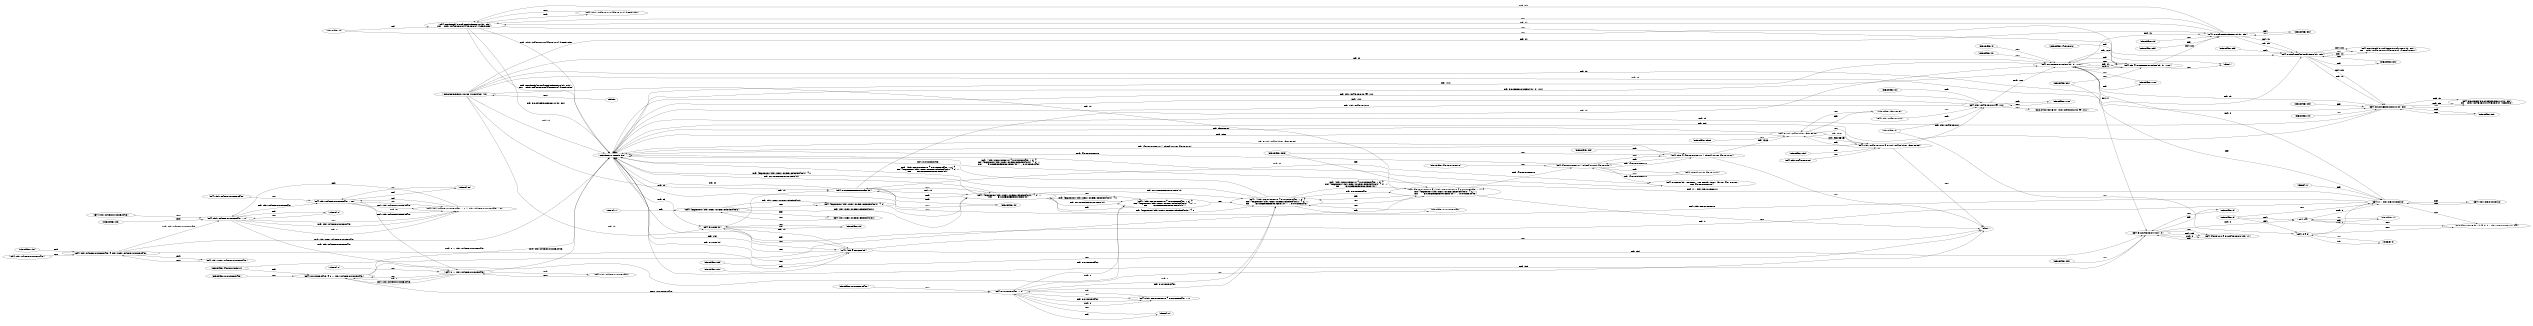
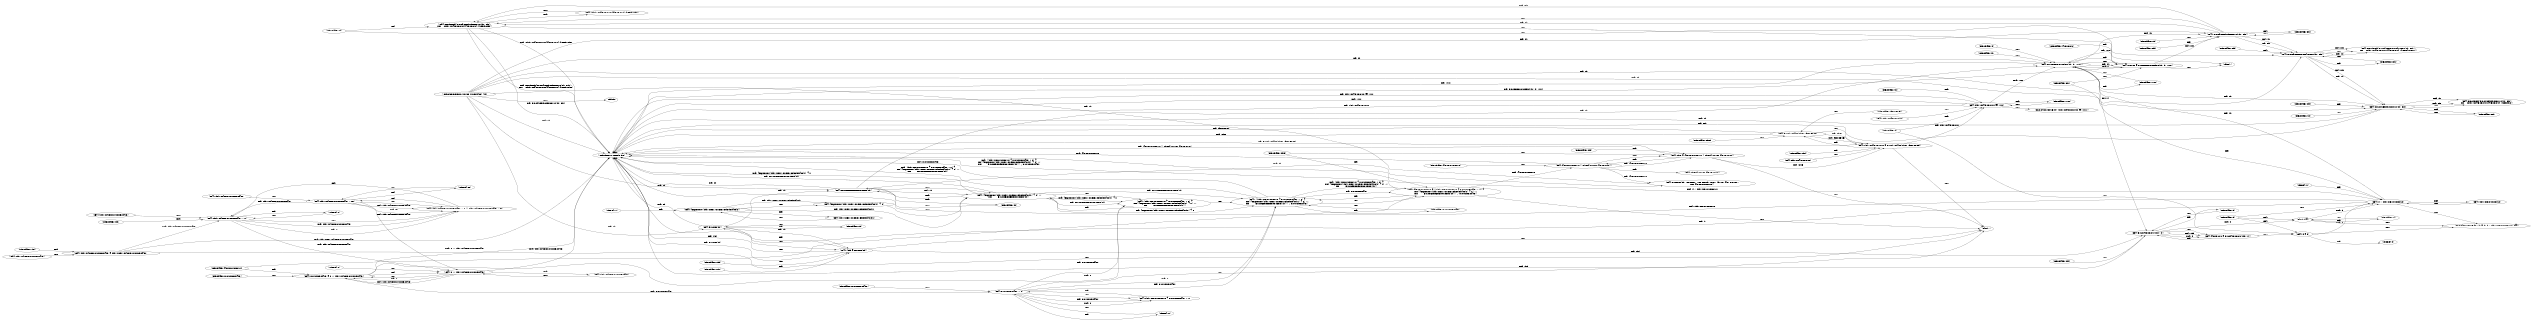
  digraph {
    fontname="DejaVu Sans Mono"
    rankdir=LR
    node [fontname="DejaVu Sans Mono"]
    edge [fontname="DejaVu Sans Mono"]
    n1 [label="(Call,atomic_add(ext4_free_inodes_count(sb, gdp),\n\t\t\t   &sbi->s_flex_groups[flex_group].free_inodes))"]
    n2 [label="(Block,)"]
    n3 [label="(Call,&sbi->s_flex_groups[flex_group].free_inodes)"]
    n4 [label="(MethodReturn,static int)"]
    n5 [label="(Call,ext4_free_inodes_count(sb, gdp))"]
-   n6 [label="(Call,ext4_free_blocks_clusters(sb, gdp))"]
+   n6 [label="(Call,ext4_free_group_clusters(sb, gdp))"]
    n7 [label="(Identifier,gdp)"]
    n8 [label="(Call,ext4_used_dirs_count(sb, gdp))"]
    n9 [label="(Call,atomic_add(ext4_free_group_clusters(sb, gdp),\n\t\t\t   &sbi->s_flex_groups[flex_group].free_clusters))"]
    n10 [label="(Identifier,gdp)"]
    n11 [label="(Call,ext4_get_group_desc(sb, i, NULL))"]
    n12 [label="(Call,ext4_flex_group(sbi, i))"]
-   n13 [label="(Call,gdp = ext4_get_group_desc(sb, i, NULL))"]
+   n13 [label="(Call,struct = ext4_get_group_desc(sb, i, NULL))"]
    n14 [label="(Identifier,NULL)"]
-   n15 [label="(Call,i++)"]
+   n15 [label="(Block,i++)"]
    n16 [label="(Call,flex_group = ext4_flex_group(sbi, i))"]
    n17 [label="(Identifier,i)"]
-   n18 [label="(Call,EXT4_DESC_PER_BLOCK_GFP(sb))"]
+   n18 [label="(Call,EXT4_DESC_PER_BLOCK_BITS(sb))"]
    n19 [label="(Call,(le16_to_cpu(sbi->s_es->s_reserved_gdt_blocks) + 1) <<\n\t\t\t      EXT4_DESC_PER_BLOCK_BITS(sb))"]
    n20 [label="(Call,ext4_msg(sb, KERN_ERR, \"not enough memory for %u flex groups\",\n\t\t\t flex_group_count))"]
    n21 [label="(Identifier,sb)"]
    n22 [label="(Call,((sbi->s_groups_count + groups_per_flex - 1) +\n\t\t\t((le16_to_cpu(sbi->s_es->s_reserved_gdt_blocks) + 1) <<\n\t\t\t      EXT4_DESC_PER_BLOCK_BITS(sb))) / groups_per_flex)"]
    n23 [label="(Call,(sbi->s_groups_count + groups_per_flex - 1) +\n\t\t\t((le16_to_cpu(sbi->s_es->s_reserved_gdt_blocks) + 1) <<\n\t\t\t      EXT4_DESC_PER_BLOCK_BITS(sb)))"]
    n24 [label="(Call,EXT4_SB(sb))"]
    n25 [label="(Call,*sbi = EXT4_SB(sb))"]
    n26 [label="(Identifier,sb)"]
    n27 [label="(Block,)"]
    n28 [label="(MethodParameterIn,struct super_block *sb)"]
    1000101
    n30 [label="(Call,atomic_add(ext4_used_dirs_count(sb, gdp),\n\t\t\t   &sbi->s_flex_groups[flex_group].used_dirs))"]
    n31 [label="(Identifier,gdp)"]
    n32 [label="(Call,i < sbi->s_groups_count)"]
    n33 [label="(Call,sbi->s_groups_count)"]
    n34 [label="(ControlStructure,for (i = 0; i < sbi->s_groups_count; i++))"]
    n35 [label="(Identifier,i)"]
    n36 [label="(Call,i = 0)"]
    n37 [label="(Literal,0)"]
    n38 [label="(Call,sbi->s_flex_groups == NULL)"]
    n39 [label="(ControlStructure,if (sbi->s_flex_groups == NULL))"]
    n40 [label="(Identifier,NULL)"]
    n41 [label="(Call,sbi->s_flex_groups = ext4_kvzalloc(size, GFP_KERNEL))"]
    n42 [label="(Call,ext4_kvzalloc(size, GFP_KERNEL))"]
    n43 [label="(Identifier,GFP_KERNEL)"]
    n44 [label="(Call,size = flex_group_count * sizeof(struct flex_groups))"]
    n45 [label="(Call,flex_group_count * sizeof(struct flex_groups))"]
    n46 [label="(Call,sizeof(struct flex_groups))"]
    n47 [label="(Call,flex_group_count = ((sbi->s_groups_count + groups_per_flex - 1) +\n\t\t\t((le16_to_cpu(sbi->s_es->s_reserved_gdt_blocks) + 1) <<\n\t\t\t      EXT4_DESC_PER_BLOCK_BITS(sb))) / groups_per_flex)"]
    n48 [label="(Identifier,groups_per_flex)"]
    n49 [label="(Call,groups_per_flex - 1)"]
    n50 [label="(Call,sbi->s_groups_count + groups_per_flex - 1)"]
    n51 [label="(Literal,1)"]
    n52 [label="(Call,groups_per_flex = 1 << sbi->s_log_groups_per_flex)"]
    n53 [label="(Call,1 << sbi->s_log_groups_per_flex)"]
    n54 [label="(Call,sbi->s_log_groups_per_flex)"]
    n55 [label="(Call,sbi->s_log_groups_per_flex < 1)"]
    n56 [label="(Call,sbi->s_log_groups_per_flex > 31)"]
    n57 [label="(Call,sbi->s_log_groups_per_flex < 1 || sbi->s_log_groups_per_flex > 31)"]
    n58 [label="(Literal,1)"]
    n59 [label="(Literal,31)"]
    n60 [label="(Call,sbi->s_log_groups_per_flex = sbi->s_es->s_log_groups_per_flex)"]
-   n61 [label="(Call,sbi->s_es->s_log_groups_per_flex)"]
    n62 [label="(Call,le16_to_cpu(sbi->s_es->s_reserved_gdt_blocks))"]
    n63 [label="(Call,sbi->s_es->s_reserved_gdt_blocks)"]
    n64 [label="(Call,le16_to_cpu(sbi->s_es->s_reserved_gdt_blocks) + 1)"]
    n65 [label="(Identifier,i)"]
    n66 [label="(Identifier,i)"]
    n67 [label="(Identifier,gdp)"]
    n68 [label="(Identifier,i)"]
    n69 [label="(Identifier,sbi)"]
    n70 [label="(Identifier,sbi)"]
    n71 [label="(Call,sbi->s_flex_groups)"]
    n72 [label="(Identifier,groups_per_flex)"]
    n73 [label="(Identifier,flex_group_count)"]
    n74 [label="(Identifier,groups_per_flex)"]
    n75 [label="(Identifier,sbi)"]
    n76 [label="(Identifier,sbi)"]
    n77 [label="(Literal,1)"]
    n78 [label="(Identifier,size)"]
    n79 [label="(Identifier,sb)"]
    n80 [label="(Identifier,sbi)"]
    n81 [label="(Identifier,sbi)"]
    n82 [label="(Identifier,sb)"]
    n83 [label="(Identifier,sb)"]
    n84 [label="(Call,sbi->s_log_groups_per_flex)"]
    n85 [label="(Identifier,flex_group)"]
    n86 [label="(Call,sbi->s_log_groups_per_flex)"]
    n87 [label="(Call,sbi->s_log_groups_per_flex)"]
    n88 [label="(Identifier,gdp)"]
    n89 [label="(Identifier,sbi)"]
    n90 [label="(Identifier,flex_group_count)"]
    n91 [label="(Identifier,sbi)"]
    n92 [label="(Literal,1)"]
    n93 [label="(Identifier,sb)"]
    n94 [label="(Call,sbi->s_flex_groups)"]
    n95 [label="(Identifier,sbi)"]
    n96 [label="(Literal,1)"]
    n97 [label="(Identifier,sb)"]
    n98 [label="(Identifier,size)"]
    n1 -> n2 [label="AST: "]
    n1 -> n3 [label="CFG: "]
    n1 -> n4 [label="DDG: &sbi->s_flex_groups[flex_group].free_inodes"]
    n1 -> n4 [label="DDG: atomic_add(ext4_free_inodes_count(sb, gdp),\n\t\t\t   &sbi->s_flex_groups[flex_group].free_inodes)"]
    n1 -> n4 [label="DDG: ext4_free_inodes_count(sb, gdp)"]
    n3 -> n1 [label="AST: "]
    n5 -> n1 [label="AST: "]
    n5 -> n1 [label="DDG: sb"]
    n5 -> n1 [label="DDG: gdp"]
    n5 -> n6 [label="DDG: sb"]
    n5 -> n6 [label="DDG: gdp"]
    n5 -> n7 [label="CFG: "]
    n6 -> n8 [label="DDG: sb"]
    n6 -> n8 [label="DDG: gdp"]
    n6 -> n9 [label="AST: "]
    n6 -> n9 [label="DDG: sb"]
    n6 -> n9 [label="DDG: gdp"]
    n6 -> n10 [label="CFG: "]
    n7 -> n5 [label="AST: "]
    n8 -> n4 [label="DDG: sb"]
    n8 -> n4 [label="DDG: gdp"]
    n8 -> n11 [label="DDG: sb"]
    n8 -> n30 [label="AST: "]
    n8 -> n30 [label="DDG: sb"]
    n8 -> n30 [label="DDG: gdp"]
    n8 -> n31 [label="CFG: "]
    n10 -> n6 [label="AST: "]
    n11 -> n4 [label="DDG: NULL"]
    n11 -> n5 [label="DDG: sb"]
    n11 -> n12 [label="EXT: i"]
    n11 -> n13 [label="AST: "]
    n11 -> n13 [label="DDG: sb"]
    n11 -> n13 [label="DDG: i"]
    n11 -> n13 [label="DDG: NULL"]
    n11 -> n14 [label="CFG: "]
    n12 -> n4 [label="DDG: sbi"]
    n12 -> n15 [label="DDG: i"]
    n12 -> n16 [label="AST: "]
    n12 -> n16 [label="DDG: sbi"]
    n12 -> n16 [label="DDG: i"]
    n12 -> n17 [label="CFG: "]
    n13 -> n2 [label="AST: "]
    n13 -> n4 [label="DDG: ext4_get_group_desc(sb, i, NULL)"]
    n13 -> n5 [label="DDG: gdp"]
    n13 -> n11 [label="CFG: "]
    n14 -> n11 [label="AST: "]
    n15 -> n32 [label="DDG: i"]
    n15 -> n34 [label="AST: "]
    n15 -> n35 [label="CFG: "]
    n16 -> n12 [label="CFG: "]
    n17 -> n12 [label="AST: "]
    n18 -> n4 [label="DDG: sb"]
    n18 -> n11 [label="DDG: sb"]
    n18 -> n19 [label="AST: "]
    n18 -> n19 [label="DDG: sb"]
    n18 -> n20 [label="DDG: sb"]
    n18 -> n21 [label="CFG: "]
    n19 -> n4 [label="DDG: le16_to_cpu(sbi->s_es->s_reserved_gdt_blocks) + 1"]
    n19 -> n4 [label="DDG: EXT4_DESC_PER_BLOCK_BITS(sb)"]
    n19 -> n18 [label="CFG: "]
    n19 -> n22 [label="DDG: le16_to_cpu(sbi->s_es->s_reserved_gdt_blocks) + 1"]
    n19 -> n22 [label="DDG: EXT4_DESC_PER_BLOCK_BITS(sb)"]
    n19 -> n23 [label="AST: "]
    n19 -> n23 [label="DDG: le16_to_cpu(sbi->s_es->s_reserved_gdt_blocks) + 1"]
    n19 -> n23 [label="DDG: EXT4_DESC_PER_BLOCK_BITS(sb)"]
    n21 -> n18 [label="AST: "]
    n22 -> n4 [label="DDG: groups_per_flex"]
    n22 -> n4 [label="DDG: (sbi->s_groups_count + groups_per_flex - 1) +\n\t\t\t((le16_to_cpu(sbi->s_es->s_reserved_gdt_blocks) + 1) <<\n\t\t\t      EXT4_DESC_PER_BLOCK_BITS(sb))"]
    n22 -> n47 [label="AST: "]
    n22 -> n47 [label="DDG: (sbi->s_groups_count + groups_per_flex - 1) +\n\t\t\t((le16_to_cpu(sbi->s_es->s_reserved_gdt_blocks) + 1) <<\n\t\t\t      EXT4_DESC_PER_BLOCK_BITS(sb))"]
    n22 -> n47 [label="DDG: groups_per_flex"]
    n22 -> n48 [label="CFG: "]
    n23 -> n19 [label="CFG: "]
    n23 -> n22 [label="AST: "]
-   n4 -> n24 [label="DDG: sb"]
+   n24 -> n4 [label="DDG: sb"]
    n24 -> n18 [label="DDG: sb"]
    n24 -> n25 [label="AST: "]
    n24 -> n25 [label="DDG: sb"]
    n24 -> n26 [label="CFG: "]
    n25 -> n4 [label="DDG: EXT4_SB(sb)"]
    n25 -> n4 [label="DDG: sbi"]
    n25 -> n12 [label="DDG: sbi"]
    n25 -> n24 [label="CFG: "]
    n25 -> n27 [label="AST: "]
    n26 -> n24 [label="AST: "]
    n28 -> n4 [label="DDG: sb"]
    n28 -> n5 [label="DDG: sb"]
    n28 -> n6 [label="DDG: sb"]
    n28 -> n8 [label="DDG: sb"]
    n28 -> n11 [label="DDG: sb"]
    n28 -> n18 [label="DDG: sb"]
    n28 -> n20 [label="DDG: sb"]
    n28 -> n24 [label="DDG: sb"]
-   1000101 -> n28 [label="AST: "]
+   n28 -> 1000101 [label="AST: "]
    n31 -> n8 [label="AST: "]
    n32 -> n4 [label="DDG: i < sbi->s_groups_count"]
    n32 -> n4 [label="DDG: sbi->s_groups_count"]
    n32 -> n4 [label="DDG: i"]
-   n32 -> n11 [label="DDG: i"]
+   n32 -> n11 [label="DDG: sb"]
    n32 -> n33 [label="CFG: "]
    n32 -> n34 [label="AST: "]
    n33 -> n32 [label="AST: "]
    n35 -> n15 [label="AST: "]
    n36 -> n32 [label="DDG: i"]
    n36 -> n34 [label="AST: "]
    n36 -> n37 [label="CFG: "]
-   n37 -> n36 [label="AST: "]
+   n16 -> n36 [label="AST: "]
    n38 -> n4 [label="DDG: sbi->s_flex_groups == NULL"]
    n38 -> n4 [label="DDG: sbi->s_flex_groups"]
    n38 -> n4 [label="DDG: NULL"]
    n38 -> n11 [label="DDG: NULL"]
    n38 -> n39 [label="AST: "]
    n38 -> n40 [label="CFG: "]
    n40 -> n38 [label="AST: "]
    n41 -> n4 [label="DDG: ext4_kvzalloc(size, GFP_KERNEL)"]
    n41 -> n27 [label="AST: "]
    n41 -> n38 [label="DDG: sbi->s_flex_groups"]
    n41 -> n42 [label="CFG: "]
    n42 -> n4 [label="DDG: size"]
    n42 -> n4 [label="DDG: GFP_KERNEL"]
    n42 -> n41 [label="AST: "]
    n42 -> n41 [label="DDG: size"]
    n42 -> n41 [label="DDG: GFP_KERNEL"]
-   n42 -> n43 [label="CFG: "]
    n43 -> n42 [label="AST: "]
    n44 -> n4 [label="DDG: flex_group_count * sizeof(struct flex_groups)"]
    n44 -> n27 [label="AST: "]
-   n44 -> n42 [label="DDG: size"]
+   n44 -> n41 [label="DDG: size"]
    n44 -> n45 [label="CFG: "]
    n45 -> n4 [label="DDG: flex_group_count"]
    n45 -> n20 [label="DDG: flex_group_count"]
    n45 -> n44 [label="AST: "]
    n45 -> n44 [label="DDG: flex_group_count"]
    n45 -> n46 [label="CFG: "]
-   n46 -> n45 [label="AST: "]
    n47 -> n4 [label="DDG: ((sbi->s_groups_count + groups_per_flex - 1) +\n\t\t\t((le16_to_cpu(sbi->s_es->s_reserved_gdt_blocks) + 1) <<\n\t\t\t      EXT4_DESC_PER_BLOCK_BITS(sb))) / groups_per_flex"]
    n47 -> n22 [label="CFG: "]
    n47 -> n27 [label="AST: "]
    n47 -> n45 [label="DDG: flex_group_count"]
    n48 -> n22 [label="AST: "]
    n49 -> n22 [label="DDG: groups_per_flex"]
    n49 -> n22 [label="DDG: 1"]
    n49 -> n23 [label="DDG: groups_per_flex"]
    n49 -> n23 [label="DDG: 1"]
    n49 -> n50 [label="AST: "]
    n49 -> n50 [label="DDG: groups_per_flex"]
    n49 -> n50 [label="DDG: 1"]
    n49 -> n51 [label="CFG: "]
    n50 -> n49 [label="CFG: "]
    n51 -> n49 [label="AST: "]
    n52 -> n4 [label="DDG: 1 << sbi->s_log_groups_per_flex"]
    n52 -> n27 [label="AST: "]
-   n52 -> n49 [label="DESC: groups_per_flex"]
+   n52 -> n49 [label="DDG: groups_per_flex"]
+   n52 -> n53 [label="CFG: "]
    n53 -> n4 [label="DDG: sbi->s_log_groups_per_flex"]
    n53 -> n52 [label="AST: "]
    n53 -> n52 [label="DDG: 1"]
    n53 -> n52 [label="DDG: sbi->s_log_groups_per_flex"]
    n53 -> n54 [label="CFG: "]
    n54 -> n53 [label="AST: "]
    n55 -> n53 [label="DDG: sbi->s_log_groups_per_flex"]
-   n55 -> n56 [label="DDG: sbi->s_log_groups_per_flex"]
+   n56 -> n55 [label="DDG: sbi->s_log_groups_per_flex"]
    n55 -> n57 [label="AST: "]
    n55 -> n57 [label="DDG: sbi->s_log_groups_per_flex"]
    n55 -> n57 [label="DDG: 1"]
    n55 -> n58 [label="CFG: "]
    n56 -> n53 [label="DDG: sbi->s_log_groups_per_flex"]
    n56 -> n57 [label="AST: "]
    n56 -> n57 [label="DDG: sbi->s_log_groups_per_flex"]
    n56 -> n57 [label="DDG: 31"]
    n56 -> n59 [label="CFG: "]
    n57 -> n55 [label="CFG: "]
    n57 -> n56 [label="CFG: "]
    n58 -> n55 [label="AST: "]
    n59 -> n56 [label="AST: "]
    n60 -> n4 [label="DDG: sbi->s_es->s_log_groups_per_flex"]
    n60 -> n27 [label="AST: "]
    n60 -> n55 [label="DDG: sbi->s_log_groups_per_flex"]
-   n60 -> n61 [label="CFG: "]
-   n61 -> n60 [label="AST: "]
    n62 -> n19 [label="DDG: sbi->s_es->s_reserved_gdt_blocks"]
    n62 -> n63 [label="CFG: "]
    n62 -> n64 [label="AST: "]
    n62 -> n64 [label="DDG: sbi->s_es->s_reserved_gdt_blocks"]
    n63 -> n62 [label="AST: "]
    n64 -> n19 [label="AST: "]
    n65 -> n36 [label="AST: "]
    n65 -> n38 [label="CFG: "]
    n66 -> n11 [label="AST: "]
    n67 -> n25 [label="CFG: "]
    n68 -> n15 [label="CFG: "]
    n68 -> n32 [label="AST: "]
    n68 -> n36 [label="CFG: "]
    n69 -> n44 [label="CFG: "]
    n70 -> n6 [label="CFG: "]
    n71 -> n38 [label="AST: "]
    n72 -> n49 [label="AST: "]
    n73 -> n47 [label="AST: "]
    n73 -> n52 [label="CFG: "]
    n74 -> n52 [label="AST: "]
    n75 -> n25 [label="AST: "]
    n76 -> n8 [label="CFG: "]
    n77 -> n32 [label="CFG: "]
    n78 -> n42 [label="AST: "]
    n79 -> n5 [label="AST: "]
    n80 -> n41 [label="CFG: "]
    n81 -> n60 [label="CFG: "]
    n82 -> n11 [label="AST: "]
    n83 -> n38 [label="CFG: "]
    n84 -> n56 [label="AST: "]
    n85 -> n13 [label="CFG: "]
    n86 -> n60 [label="AST: "]
    n87 -> n55 [label="AST: "]
    n88 -> n13 [label="AST: "]
    n88 -> n32 [label="CFG: "]
    n89 -> n55 [label="CFG: "]
    n90 -> n45 [label="AST: "]
    n91 -> n12 [label="AST: "]
    n92 -> n53 [label="AST: "]
    n93 -> n8 [label="AST: "]
    n94 -> n41 [label="AST: "]
    n95 -> n5 [label="CFG: "]
    n96 -> n62 [label="CFG: "]
    n97 -> n1 [label="CFG: "]
    n97 -> n6 [label="AST: "]
    n98 -> n44 [label="AST: "]
    n98 -> n47 [label="CFG: "]
  }
